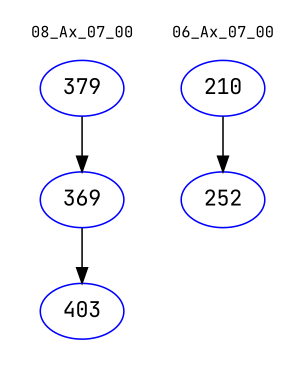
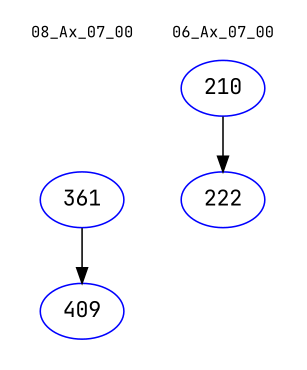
  digraph {
    fontname="JetBrains Mono"
    node [color=blue fontname="JetBrains Mono"]
    edge [color=black fontname="JetBrains Mono"]
-   n1 [label=379]
-   n2 [label=369]
-   n3 [label=403]
+   n2 [label=361]
+   n3 [label=409]
    n4 [label=210]
-   n5 [label=252]
+   n5 [label=222]
    subgraph cluster_1 {
      color=white
      fontsize=10
      label="08_Ax_07_00"
-     n1
      n2
      n3
    }
    subgraph cluster_2 {
      color=white
      fontsize=10
      label="06_Ax_07_00"
      n4
      n5
    }
-   n1 -> n2
    n2 -> n3
    n4 -> n5
  }
